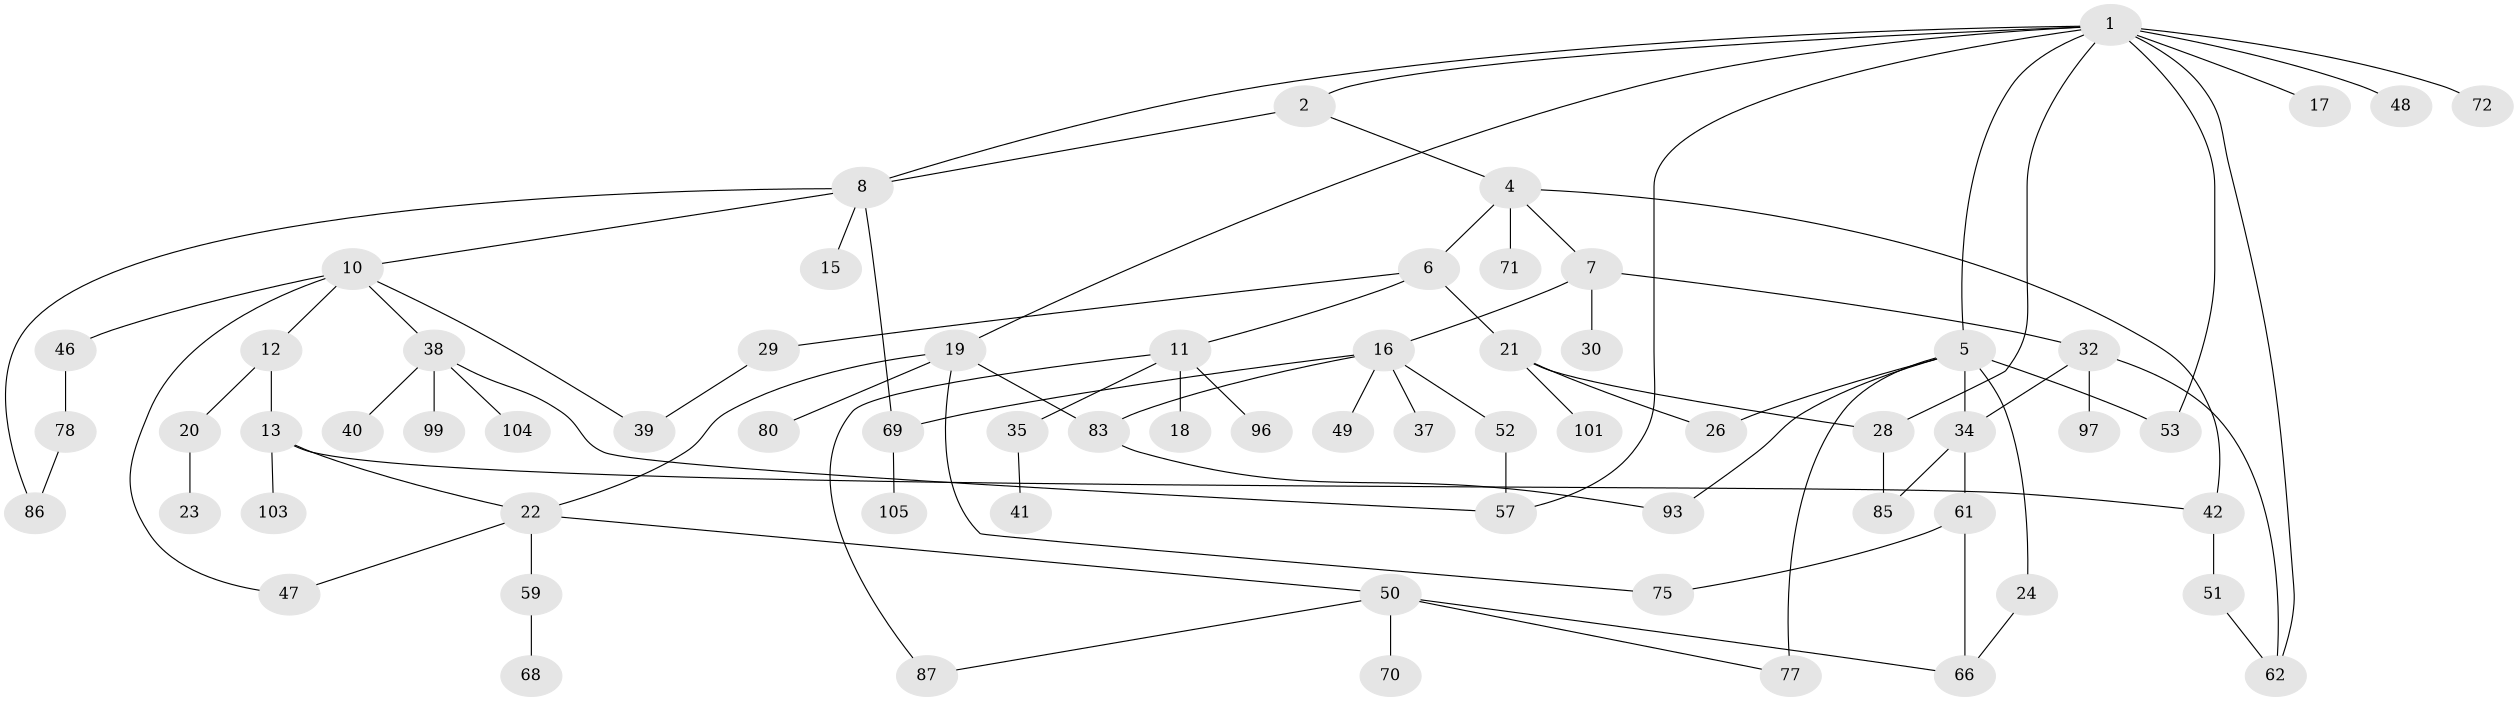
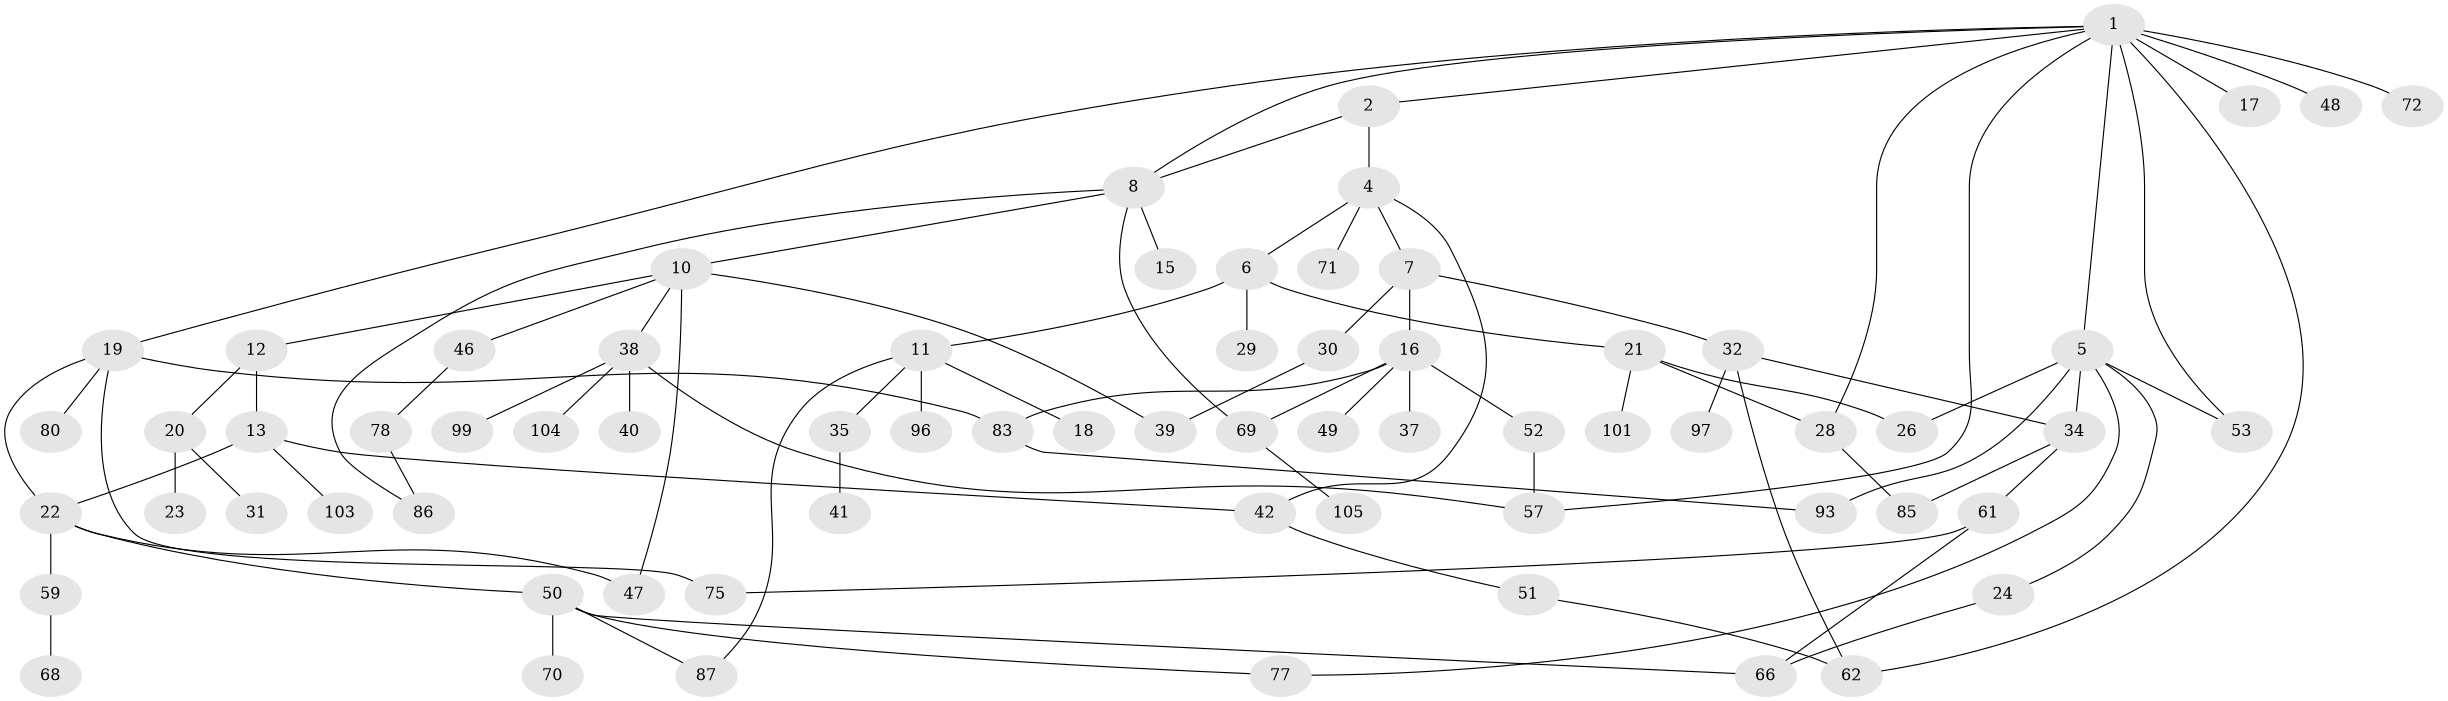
  graph {
    node [color=gray90 style=filled]
    1 [super="+3"]
    2
    5 [super="+9"]
    8 [super="+84"]
    17 [super="+45"]
    19 [super="+92"]
    28 [super="+43"]
    48
    53 [super="+94"]
    57 [super="+76"]
    62 [super="+73"]
    72
    4 [super="+14"]
    26
    34 [super="+36"]
    n16 [label=24 super="+79"]
    77
    93
    10 [super="+25"]
    15
    69 [super="+82"]
    86
    22
    83
    75 [super="+89"]
    80
    85
    6 [super="+56"]
    7
    42
    71
    47 [super="+64"]
    11 [super="+63"]
    21 [super="+27"]
    29 [super="+44"]
    16 [super="+24"]
    30
    32 [super="+33"]
    51
    61 [super="+91"]
    66
    18
    35
    87 [super="+98"]
    96
    101
    37 [super="+90"]
    49
    52 [super="+67"]
    39 [super="+55"]
    97
    12
    38 [super="+95"]
    46
    105
    13 [super="+58"]
    20 [super="+81"]
    40
    99
    104
    78 [super="+100"]
    41
    103
    23
+   31
    50 [super="+74"]
    59 [super="+60"]
    70 [super="+88"]
    68 [super="+102"]
    1 -- 2
    1 -- 5
    1 -- 8
    1 -- 17 [weight=2]
    1 -- 19
    1 -- 28
    1 -- 48
    1 -- 53
    1 -- 57
    1 -- 62
    1 -- 72
    2 -- 8
    2 -- 4
    5 -- 53
    5 -- 26
    5 -- 34
    5 -- n16
    5 -- 77
    5 -- 93
    8 -- 10
    8 -- 15
    8 -- 69
    8 -- 86
    19 -- 22
    19 -- 83
    19 -- 75
    19 -- 80
    28 -- 85
    4 -- 6
    4 -- 7
    4 -- 42
    4 -- 71
    34 -- 85
    34 -- 61
    n16 -- 66
    10 -- 47
    10 -- 39
    10 -- 12
    10 -- 38
    10 -- 46
    69 -- 105
    22 -- 47
    22 -- 50
    22 -- 59
    83 -- 93
    6 -- 11
    6 -- 21
    6 -- 29
    7 -- 16
    7 -- 30
    7 -- 32
    42 -- 51
    11 -- 18
    11 -- 35
    11 -- 87
    11 -- 96
    21 -- 28
    21 -- 26
    21 -- 101
    16 -- 69
    16 -- 83
    16 -- 37
    16 -- 49
    16 -- 52
-   29 -- 39
+   30 -- 39
    32 -- 62
    32 -- 34
    32 -- 97
    51 -- 62
    61 -- 75
    61 -- 66
    35 -- 41
    52 -- 57
    12 -- 13
    12 -- 20
    38 -- 57
    38 -- 40
    38 -- 99
    38 -- 104
    46 -- 78
    13 -- 22
    13 -- 42
    13 -- 103
    20 -- 23
+   20 -- 31
    78 -- 86
    50 -- 77
    50 -- 66
    50 -- 87
    50 -- 70
    59 -- 68
  }
